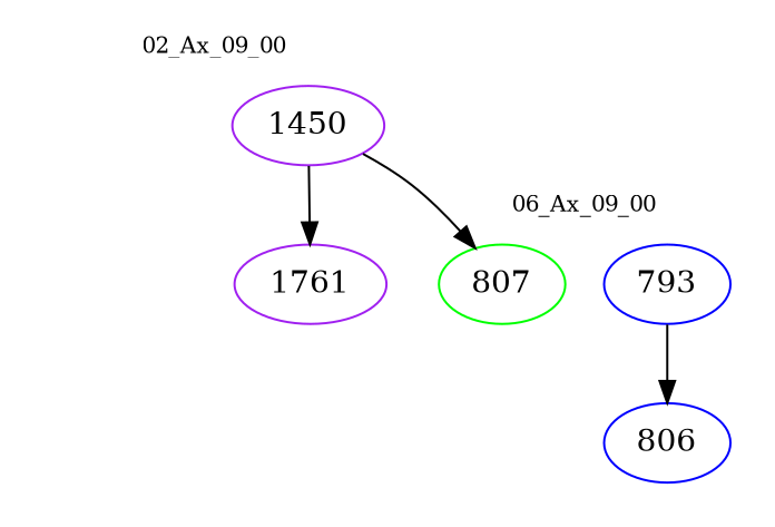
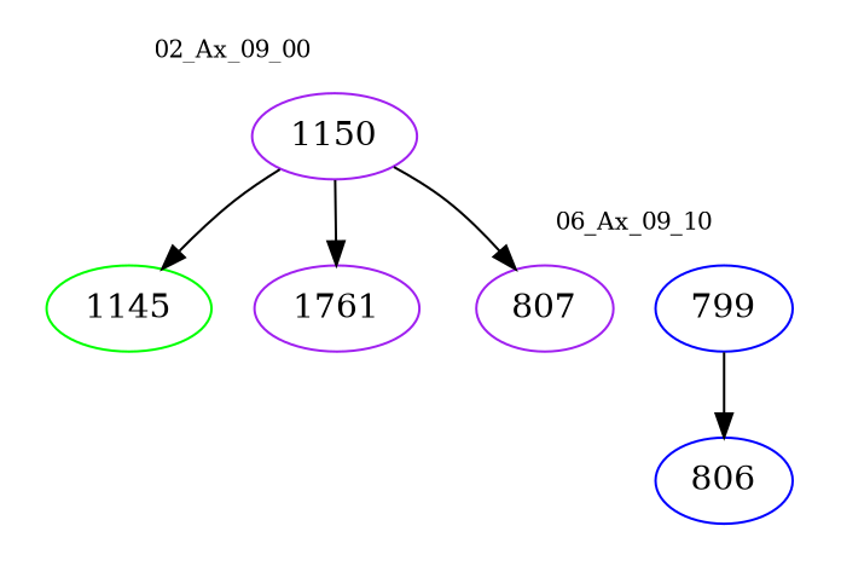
  digraph {
    node [color=blue]
    edge [color=black]
-   n1 [label=793]
+   n1 [label=799]
    n2 [label=806]
-   n3 [color=green label=807]
-   n4 [color=purple label=1450]
+   n3 [color=purple label=807]
+   n4 [color=purple label=1150]
+   n5 [color=green label=1145]
    n6 [color=purple label=1761]
    subgraph cluster_1 {
      color=white
      fontsize=10
-     label="06_Ax_09_00"
+     label="06_Ax_09_10"
      n1
      n2
      n3
    }
    subgraph cluster_2 {
      color=white
      fontsize=10
      label="02_Ax_09_00"
      n4
+     n5
      n6
    }
    n1 -> n2
    n4 -> n3
+   n4 -> n5
    n4 -> n6
  }
